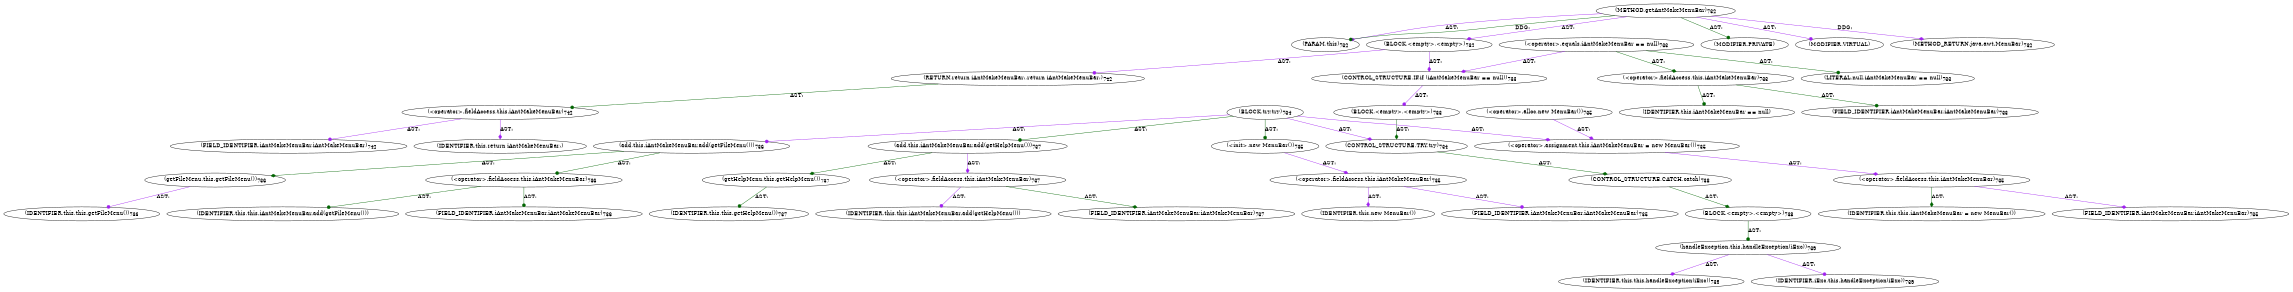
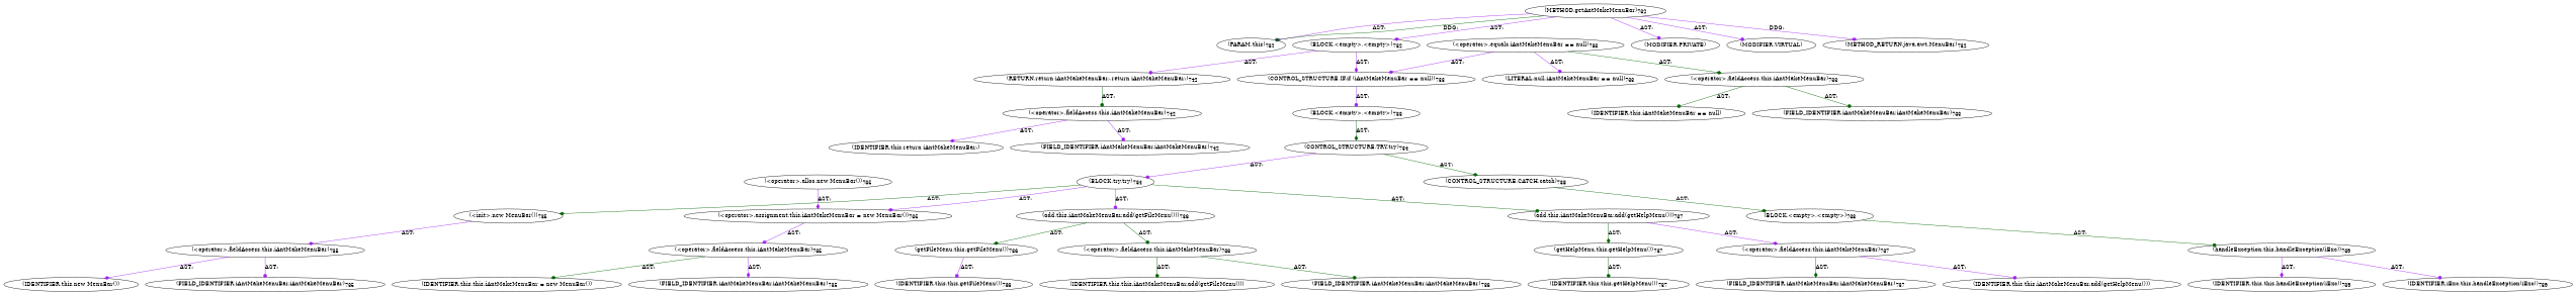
  digraph {
    fontname="DejaVu Serif"
    node [fontname="DejaVu Serif"]
    edge [arrowhead=diamond color=purple fontname="DejaVu Serif"]
    n1 [label=<(METHOD,getAntMakeMenuBar)<SUB>732</SUB>>]
    n2 [label=<(PARAM,this)<SUB>732</SUB>>]
    n3 [label=<(BLOCK,&lt;empty&gt;,&lt;empty&gt;)<SUB>732</SUB>>]
    n4 [label=<(MODIFIER,PRIVATE)>]
    n5 [label=<(MODIFIER,VIRTUAL)>]
    n6 [label=<(METHOD_RETURN,java.awt.MenuBar)<SUB>732</SUB>>]
    n7 [label=<(CONTROL_STRUCTURE,IF,if (iAntMakeMenuBar == null))<SUB>733</SUB>>]
    n8 [label=<(RETURN,return iAntMakeMenuBar;,return iAntMakeMenuBar;)<SUB>742</SUB>>]
    n9 [label=<(BLOCK,&lt;empty&gt;,&lt;empty&gt;)<SUB>733</SUB>>]
    n10 [label=<(&lt;operator&gt;.fieldAccess,this.iAntMakeMenuBar)<SUB>742</SUB>>]
    n11 [label=<(&lt;operator&gt;.equals,iAntMakeMenuBar == null)<SUB>733</SUB>>]
    n12 [label=<(&lt;operator&gt;.fieldAccess,this.iAntMakeMenuBar)<SUB>733</SUB>>]
    n13 [label=<(LITERAL,null,iAntMakeMenuBar == null)<SUB>733</SUB>>]
    n14 [label=<(CONTROL_STRUCTURE,TRY,try)<SUB>734</SUB>>]
    n15 [label=<(IDENTIFIER,this,iAntMakeMenuBar == null)>]
    n16 [label=<(FIELD_IDENTIFIER,iAntMakeMenuBar,iAntMakeMenuBar)<SUB>733</SUB>>]
    n17 [label=<(BLOCK,try,try)<SUB>734</SUB>>]
    n18 [label=<(CONTROL_STRUCTURE,CATCH,catch)<SUB>738</SUB>>]
    n19 [label=<(&lt;operator&gt;.assignment,this.iAntMakeMenuBar = new MenuBar())<SUB>735</SUB>>]
    n20 [label=<(&lt;init&gt;,new MenuBar())<SUB>735</SUB>>]
    n21 [label=<(add,this.iAntMakeMenuBar.add(getFileMenu()))<SUB>736</SUB>>]
    n22 [label=<(add,this.iAntMakeMenuBar.add(getHelpMenu()))<SUB>737</SUB>>]
    n23 [label=<(BLOCK,&lt;empty&gt;,&lt;empty&gt;)<SUB>738</SUB>>]
    n24 [label=<(&lt;operator&gt;.fieldAccess,this.iAntMakeMenuBar)<SUB>735</SUB>>]
    n25 [label=<(&lt;operator&gt;.fieldAccess,this.iAntMakeMenuBar)<SUB>735</SUB>>]
    n26 [label=<(&lt;operator&gt;.fieldAccess,this.iAntMakeMenuBar)<SUB>736</SUB>>]
    n27 [label=<(getFileMenu,this.getFileMenu())<SUB>736</SUB>>]
    n28 [label=<(&lt;operator&gt;.fieldAccess,this.iAntMakeMenuBar)<SUB>737</SUB>>]
    n29 [label=<(getHelpMenu,this.getHelpMenu())<SUB>737</SUB>>]
    n30 [label=<(IDENTIFIER,this,this.iAntMakeMenuBar = new MenuBar())>]
    n31 [label=<(FIELD_IDENTIFIER,iAntMakeMenuBar,iAntMakeMenuBar)<SUB>735</SUB>>]
    n32 [label=<(&lt;operator&gt;.alloc,new MenuBar())<SUB>735</SUB>>]
    n33 [label=<(IDENTIFIER,this,new MenuBar())>]
    n34 [label=<(FIELD_IDENTIFIER,iAntMakeMenuBar,iAntMakeMenuBar)<SUB>735</SUB>>]
    n35 [label=<(IDENTIFIER,this,this.iAntMakeMenuBar.add(getFileMenu()))>]
    n36 [label=<(FIELD_IDENTIFIER,iAntMakeMenuBar,iAntMakeMenuBar)<SUB>736</SUB>>]
    n37 [label=<(IDENTIFIER,this,this.getFileMenu())<SUB>736</SUB>>]
    n38 [label=<(IDENTIFIER,this,this.iAntMakeMenuBar.add(getHelpMenu()))>]
    n39 [label=<(FIELD_IDENTIFIER,iAntMakeMenuBar,iAntMakeMenuBar)<SUB>737</SUB>>]
    n40 [label=<(IDENTIFIER,this,this.getHelpMenu())<SUB>737</SUB>>]
    n41 [label=<(handleException,this.handleException(iExc))<SUB>739</SUB>>]
    n42 [label=<(IDENTIFIER,this,this.handleException(iExc))<SUB>739</SUB>>]
    n43 [label=<(IDENTIFIER,iExc,this.handleException(iExc))<SUB>739</SUB>>]
    n44 [label=<(IDENTIFIER,this,return iAntMakeMenuBar;)>]
    n45 [label=<(FIELD_IDENTIFIER,iAntMakeMenuBar,iAntMakeMenuBar)<SUB>742</SUB>>]
    n1 -> n2 [label="AST: "]
    n1 -> n2 [arrowhead=dot color=darkgreen label="DDG: "]
    n1 -> n3 [label="AST: "]
-   n1 -> n4 [arrowhead=dot color=darkgreen label="AST: "]
+   n1 -> n4 [arrowhead=dot label="AST: "]
    n1 -> n5 [arrowhead=dot label="AST: "]
    n1 -> n6 [label="DDG: "]
    n3 -> n7 [label="AST: "]
    n3 -> n8 [arrowhead=dot label="AST: "]
    n7 -> n9 [arrowhead=dot label="AST: "]
    n8 -> n10 [arrowhead=dot color=darkgreen label="AST: "]
    n9 -> n14 [color=darkgreen label="AST: "]
    n10 -> n44 [label="AST: "]
    n10 -> n45 [arrowhead=dot label="AST: "]
    n11 -> n7 [label="AST: "]
    n11 -> n12 [color=darkgreen label="AST: "]
-   n11 -> n13 [arrowhead=dot color=darkgreen label="AST: "]
+   n11 -> n13 [arrowhead=dot label="AST: "]
    n12 -> n15 [arrowhead=dot color=darkgreen label="AST: "]
    n12 -> n16 [arrowhead=dot color=darkgreen label="AST: "]
-   n17 -> n14 [label="AST: "]
+   n14 -> n17 [label="AST: "]
    n14 -> n18 [color=darkgreen label="AST: "]
    n17 -> n19 [label="AST: "]
-   n17 -> n20 [arrowhead=dot color=darkgreen label="AST: "]
+   n17 -> n20 [color=darkgreen label="AST: "]
    n17 -> n21 [arrowhead=dot label="AST: "]
    n17 -> n22 [arrowhead=dot color=darkgreen label="AST: "]
    n18 -> n23 [color=darkgreen label="AST: "]
    n19 -> n24 [label="AST: "]
    n20 -> n25 [label="AST: "]
    n21 -> n26 [arrowhead=dot color=darkgreen label="AST: "]
    n21 -> n27 [color=darkgreen label="AST: "]
    n22 -> n28 [label="AST: "]
    n22 -> n29 [color=darkgreen label="AST: "]
    n23 -> n41 [arrowhead=dot color=darkgreen label="AST: "]
    n24 -> n30 [color=darkgreen label="AST: "]
    n24 -> n31 [label="AST: "]
    n25 -> n33 [label="AST: "]
    n25 -> n34 [arrowhead=dot label="AST: "]
    n26 -> n35 [arrowhead=dot color=darkgreen label="AST: "]
    n26 -> n36 [arrowhead=dot color=darkgreen label="AST: "]
    n27 -> n37 [arrowhead=dot label="AST: "]
    n28 -> n38 [arrowhead=dot label="AST: "]
    n28 -> n39 [color=darkgreen label="AST: "]
    n29 -> n40 [arrowhead=dot color=darkgreen label="AST: "]
    n32 -> n19 [label="AST: "]
    n41 -> n42 [label="AST: "]
    n41 -> n43 [arrowhead=dot label="AST: "]
  }
